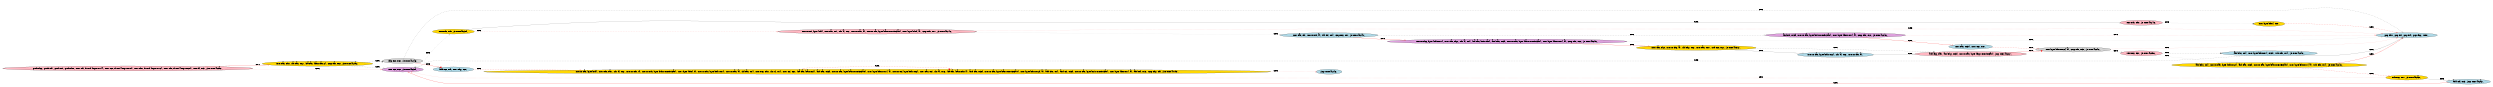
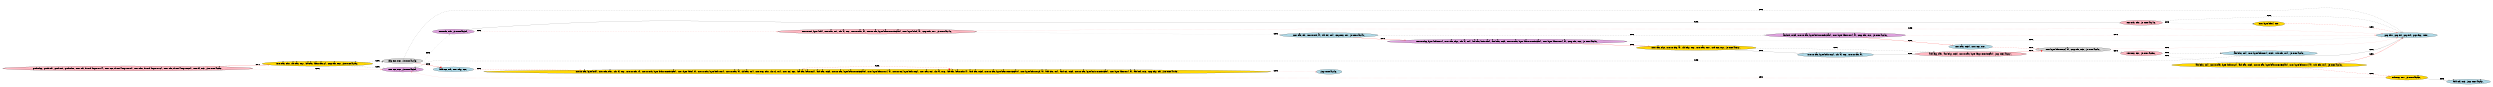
  digraph {
    rankdir=LR
    node [fillcolor=lightblue style=filled]
    edge [arrowhead=onormal color=red style=dashed]
    n1 [fillcolor=lightpink label="'push ebp', 'push edi', 'push esi', 'push ebx', 'mov edi, dword [esp+0x14]', 'mov ecx, dword [esp+0x18]', 'mov ebx, dword [esp+0x1c]', 'mov edx, dword [esp+0x20]', 'test dl, 0x3', 'jne 0x804b2a2', "]
    n2 [fillcolor=plum label="'test ecx, ecx', 'je 0x804b23f', "]
    n3 [fillcolor=gold label="'mov eax, edx', 'sar eax, 0x2', 'lea eax, [eax+eax*2]', 'cmp eax, ecx', 'jne 0x804b2a2', "]
-   n4 [fillcolor=gold label="'test edx, edx', 'je 0x804b23f', "]
+   n4 [fillcolor=plum label="'test edx, edx', 'je 0x804b23f', "]
    n5 [fillcolor=lightgrey label="'ebp ecx, ecx', 'je 0x804b246',"]
    n6 [fillcolor=lightpink label="'test edx, edx', 'je 0x804b246', "]
    n7 [label="'pop ebx', 'pop esi', 'pop edi', 'pop ebp', 'retn', "]
    n8 [fillcolor=gold label="'mov byte [ebx], 0x0', "]
    n9 [fillcolor=lightpink label="'movzx esi, byte [edi]', 'mov eax, esi', 'shr al, 0x2', 'movzx eax, al', 'movzx eax, byte [eax+0x80503a0]', 'mov byte [ebx], al', 'cmp edx, 0x1', 'je 0x804b246', "]
    n10 [label="'add ecx, edi', 'mov ebp, ecx', "]
    n11 [label="'mov eax, esi', 'movzx esi, al', 'shl esi, 0x4', 'cmp ecx, 0x1', 'je 0x804b24b', "]
    n12 [fillcolor=gold label="'movzx eax, byte [edi]', 'mov edx, eax', 'shr dl, 0x2', 'movzx edx, dl', 'movzx edx, byte [edx+0x80503a0]', 'mov byte [ebx], dl', 'movzx edx, byte [edi+0x1]', 'movzx eax, al', 'shl eax, 0x4', 'mov ecx, edx', 'shr cl, 0x4', 'mov esi, ecx', 'lea eax, [eax+esi]', 'and eax, 0x3f', 'movzx eax, byte [eax+0x80503a0]', 'mov byte [ebx+0x1], al', 'movzx esi, byte [edi+0x2]', 'mov eax, esi', 'shr al, 0x6', 'lea eax, [eax+edx*4]', 'and eax, 0x3f', 'movzx eax, byte [eax+0x80503a0]', 'mov byte [ebx+0x2], al', 'add ebx, 0x4', 'and esi, 0x3f', 'movzx eax, byte [esi+0x80503a0]', 'mov byte [ebx-0x1], al', 'add edi, 0x3', 'cmp ebp, edi', 'jne 0x804b1d8', "]
    n13 [fillcolor=plum label="'and esi, 0x3f', 'movzx eax, byte [esi+0x80503a0]', 'mov byte [ebx+0x1], al', 'cmp edx, 0x2', 'je 0x804b246', "]
    n14 [fillcolor=plum label="'movzx ebp, byte [edi+0x1]', 'mov eax, ebp', 'shr al, 0x4', 'lea eax, [esi+eax]', 'and eax, 0x3f', 'movzx eax, byte [eax+0x80503a0]', 'mov byte [ebx+0x1], al', 'cmp edx, 0x2', 'je 0x804b246', "]
    n15 [label="'jmp 0x804b246', "]
    n16 [label="'mov eax, 0x3d', 'mov ecx, 0x0', "]
    n17 [fillcolor=gold label="'mov eax, ebp', 'movzx ebp, al', 'shl ebp, 0x2', 'mov eax, 0x0', 'sub ecx, 0x2', 'je 0x804b312', "]
    n18 [fillcolor=lightgrey label="'mov byte [ebx+0x2], al', 'cmp edx, 0x3', 'je 0x804b246', "]
    n19 [fillcolor=lightpink label="'add ebp, eax', 'and ebp, 0x3f', 'movzx eax, byte [ebp+0x80503a0]', 'jmp 0x804b267', "]
    n20 [label="'movzx eax, byte [edi+0x2]', 'shr al, 0x6', 'movzx eax, al', "]
    n21 [fillcolor=lightpink label="'test ecx, ecx', 'je 0x804b296', "]
    n22 [label="'add ebx, 0x4', 'mov byte [ebx-0x1], 0x3d', 'sub edx, 0x4', 'je 0x804b246', "]
    n23 [fillcolor=gold label="'add ebx, 0x4', 'movzx eax, byte [edi+0x2]', 'and eax, 0x3f', 'movzx eax, byte [eax+0x80503a0]', 'mov byte [ebx-0x1], al', 'sub edx, 0x4', 'je 0x804b246', "]
    n24 [fillcolor=gold label="'sub ecx, 0x1', 'je 0x804b2a2', "]
    n25 [label="'add edi, 0x3', 'jmp 0x804b2a2', "]
    n1 -> n2 [label=CFG style=dotted]
    n1 -> n3 [label=CFG style=solid]
    n2 -> n4 [color=gray40 label=CFG style=dotted]
    n3 -> n2 [color=gray40 label=CFG]
    n3 -> n5 [arrowhead=box color=gray40 label=CFG]
    n4 -> n6 [arrowhead=odot color=gray40 label=CFG style=solid]
    n4 -> n9 [arrowhead=odot label=CFG]
    n5 -> n7 [color=gray40 label=CFG]
    n5 -> n10 [arrowhead=box label=CFG style=solid]
+   n6 -> n7 [color=gray40 label=CFG]
    n6 -> n8 [arrowhead=box color=gray40 label=CFG style=dotted]
    n8 -> n7 [label=CFG]
    n9 -> n7 [arrowhead=odot label=CFG style=dotted]
    n9 -> n11 [color=gray40 label=CFG style=dotted]
    n10 -> n12 [label=CFG]
    n11 -> n13 [color=gray40 label=CFG]
    n11 -> n14 [label=CFG style=solid]
    n12 -> n12 [arrowhead=box label=CFG]
    n12 -> n15 [arrowhead=odot label=CFG style=dotted]
    n13 -> n7 [label=CFG style=dotted]
    n13 -> n16 [arrowhead=odot label=CFG style=solid]
    n14 -> n7 [arrowhead=odot color=gray40 label=CFG style=dotted]
    n14 -> n17 [label=CFG style=solid]
    n16 -> n18 [arrowhead=odot label=CFG]
    n17 -> n19 [arrowhead=box color=gray40 label=CFG]
    n17 -> n20 [arrowhead=odot color=gray40 label=CFG style=solid]
    n18 -> n7 [label=CFG style=dotted]
    n18 -> n21 [color=gray40 label=CFG style=dotted]
    n19 -> n18 [arrowhead=box label=CFG style=solid]
    n20 -> n19 [color=gray40 label=CFG style=solid]
    n21 -> n22 [arrowhead=box color=gray40 label=CFG]
    n21 -> n23 [arrowhead=odot color=gray40 label=CFG style=dotted]
    n22 -> n2 [arrowhead=box color=gray40 label=CFG]
    n22 -> n7 [arrowhead=box color=gray40 label=CFG style=solid]
    n23 -> n7 [arrowhead=odot label=CFG style=solid]
    n23 -> n24 [label=CFG]
    n24 -> n2 [arrowhead=odot label=CFG style=dotted]
    n24 -> n25 [arrowhead=odot color=gray40 label=CFG style=solid]
-   n25 -> n2 [label=CFG style=solid]
  }
